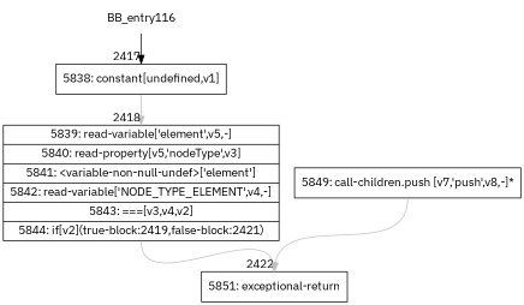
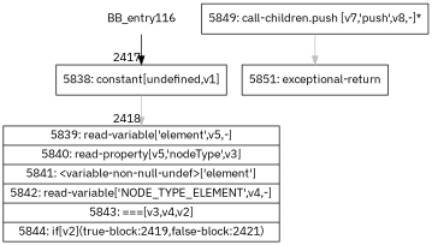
  digraph {
    fontname="IBM Plex Sans"
    rankdir=TD
    node [fontname="IBM Plex Sans" shape=record]
    edge [fontname="IBM Plex Sans" headport=n tailport=s color=gray]
    n1 [label=BB_entry116 shape=none]
    n2 [label="{5838: constant[undefined,v1]}"]
    n3 [label="{5839: read-variable['element',v5,-]|5840: read-property[v5,'nodeType',v3]|5841: \<variable-non-null-undef\>['element']|5842: read-variable['NODE_TYPE_ELEMENT',v4,-]|5843: ===[v3,v4,v2]|5844: if[v2](true-block:2419,false-block:2421)}"]
    n4 [label="{5851: exceptional-return}"]
    n5 [label="{5849: call-children.push [v7,'push',v8,-]*}"]
    n1 -> n2 [headlabel="    2417" color=""]
    n2 -> n3 [headlabel="      2418"]
-   n3 -> n4 [headlabel="      2422"]
    n5 -> n4
  }
